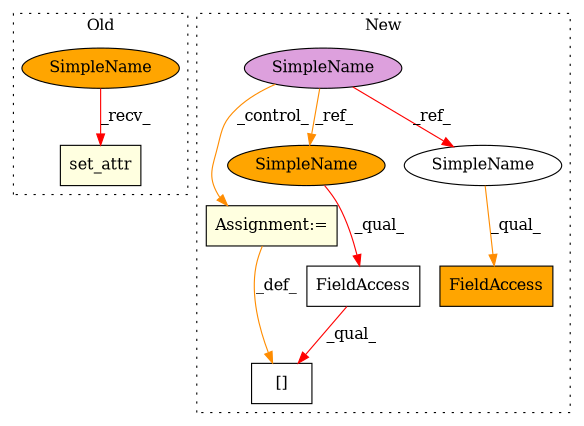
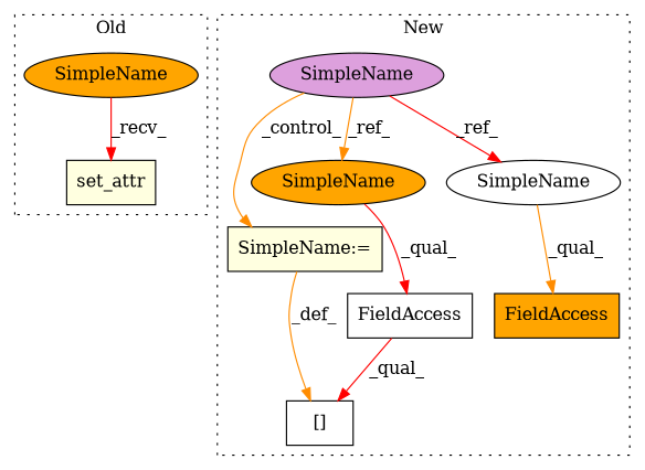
  digraph {
    node [a=42 l=4 s=23348 shape=box style=filled fillcolor=orange]
    edge [color=red]
    n1 [a=32 l="9,1" label=set_attr s="23748,23766" fillcolor=lightyellow]
    n2 [label=SimpleName s=23743 shape=ellipse]
    n3 [a=2 l="11,1" label="[]" s="23348,23363" fillcolor=white]
    n4 [a=22 l=10 label=FieldAccess fillcolor=white]
-   n5 [a=7 l=1 label="Assignment:=" s=23364 fillcolor=lightyellow]
+   n5 [a=7 l=1 label="SimpleName:=" s=23364 fillcolor=lightyellow]
    n6 [label=SimpleName s=23190 shape=ellipse fillcolor=plum]
    n7 [a=22 l=10 label=FieldAccess s=23324]
    n8 [label=SimpleName shape=ellipse]
    n9 [label=SimpleName s=23324 shape=ellipse fillcolor=white]
    subgraph cluster_1 {
      label=Old
      style=dotted
      n1
      n2
    }
    subgraph cluster_2 {
      label=New
      style=dotted
      n3
      n4
      n5
      n6
      n7
      n8
      n9
    }
    n2 -> n1 [label=_recv_]
    n4 -> n3 [label=_qual_]
    n5 -> n3 [label=_def_ color=darkorange]
    n6 -> n5 [label=_control_ color=darkorange]
    n6 -> n8 [label=_ref_ color=darkorange]
    n6 -> n9 [label=_ref_]
    n8 -> n4 [label=_qual_]
    n9 -> n7 [label=_qual_ color=darkorange]
  }
